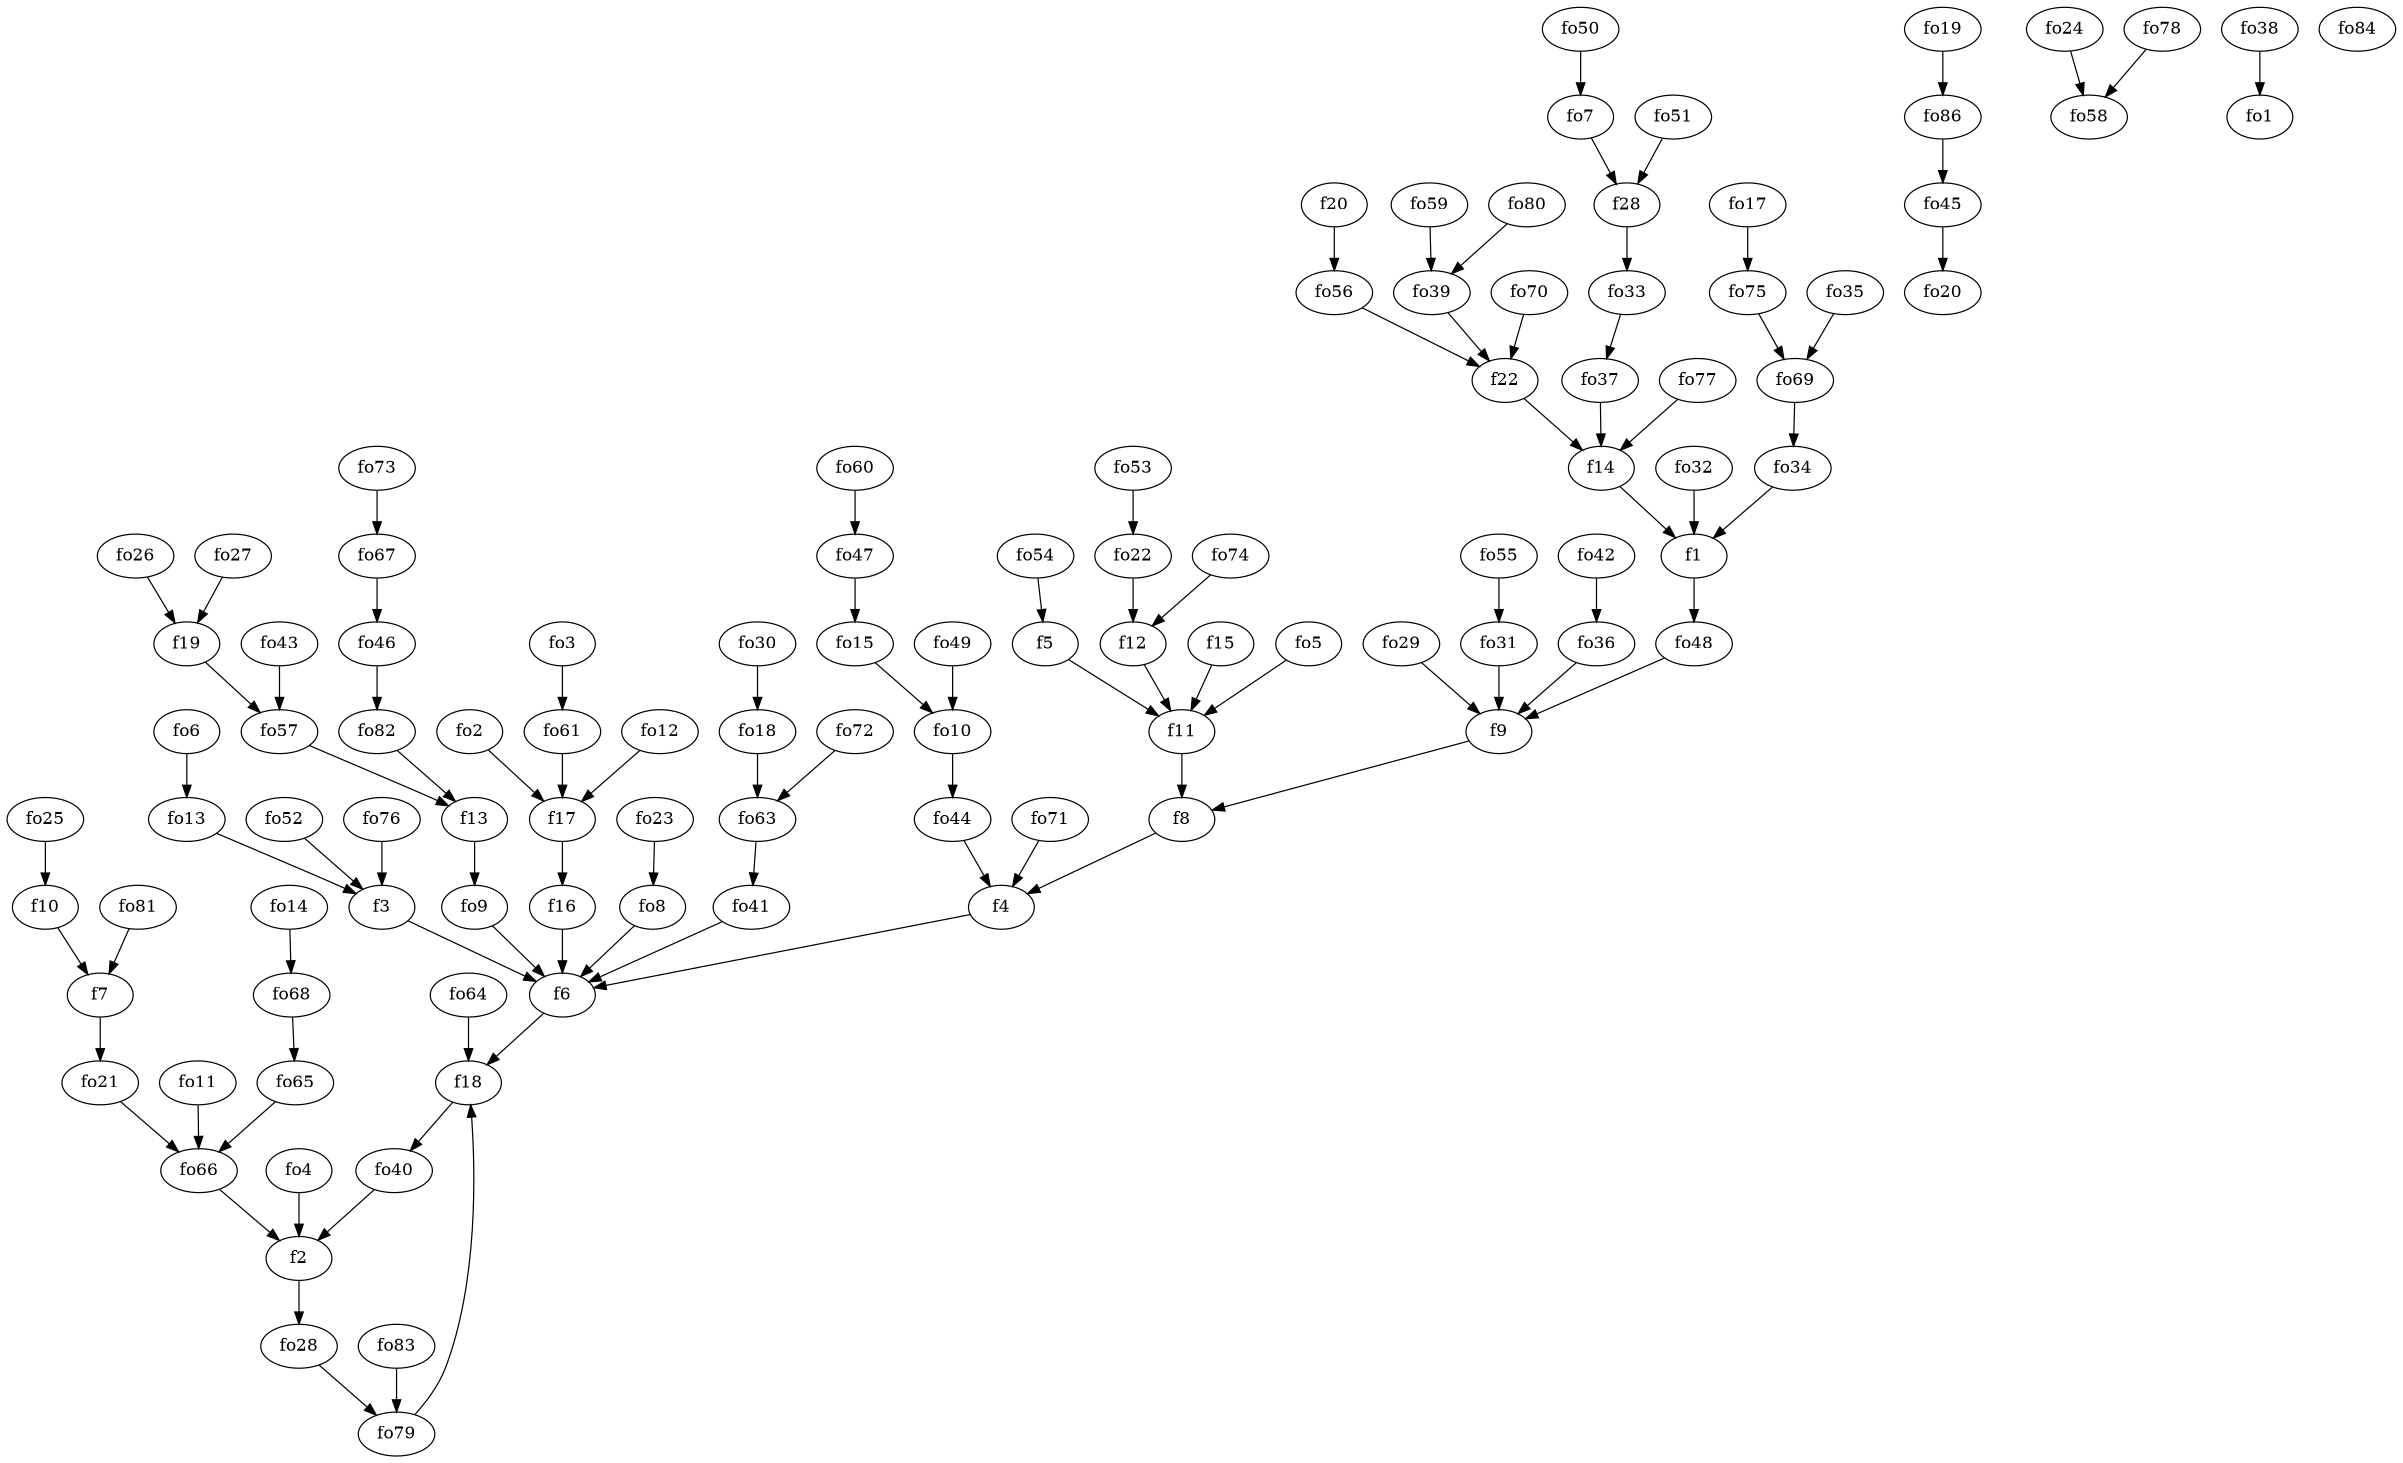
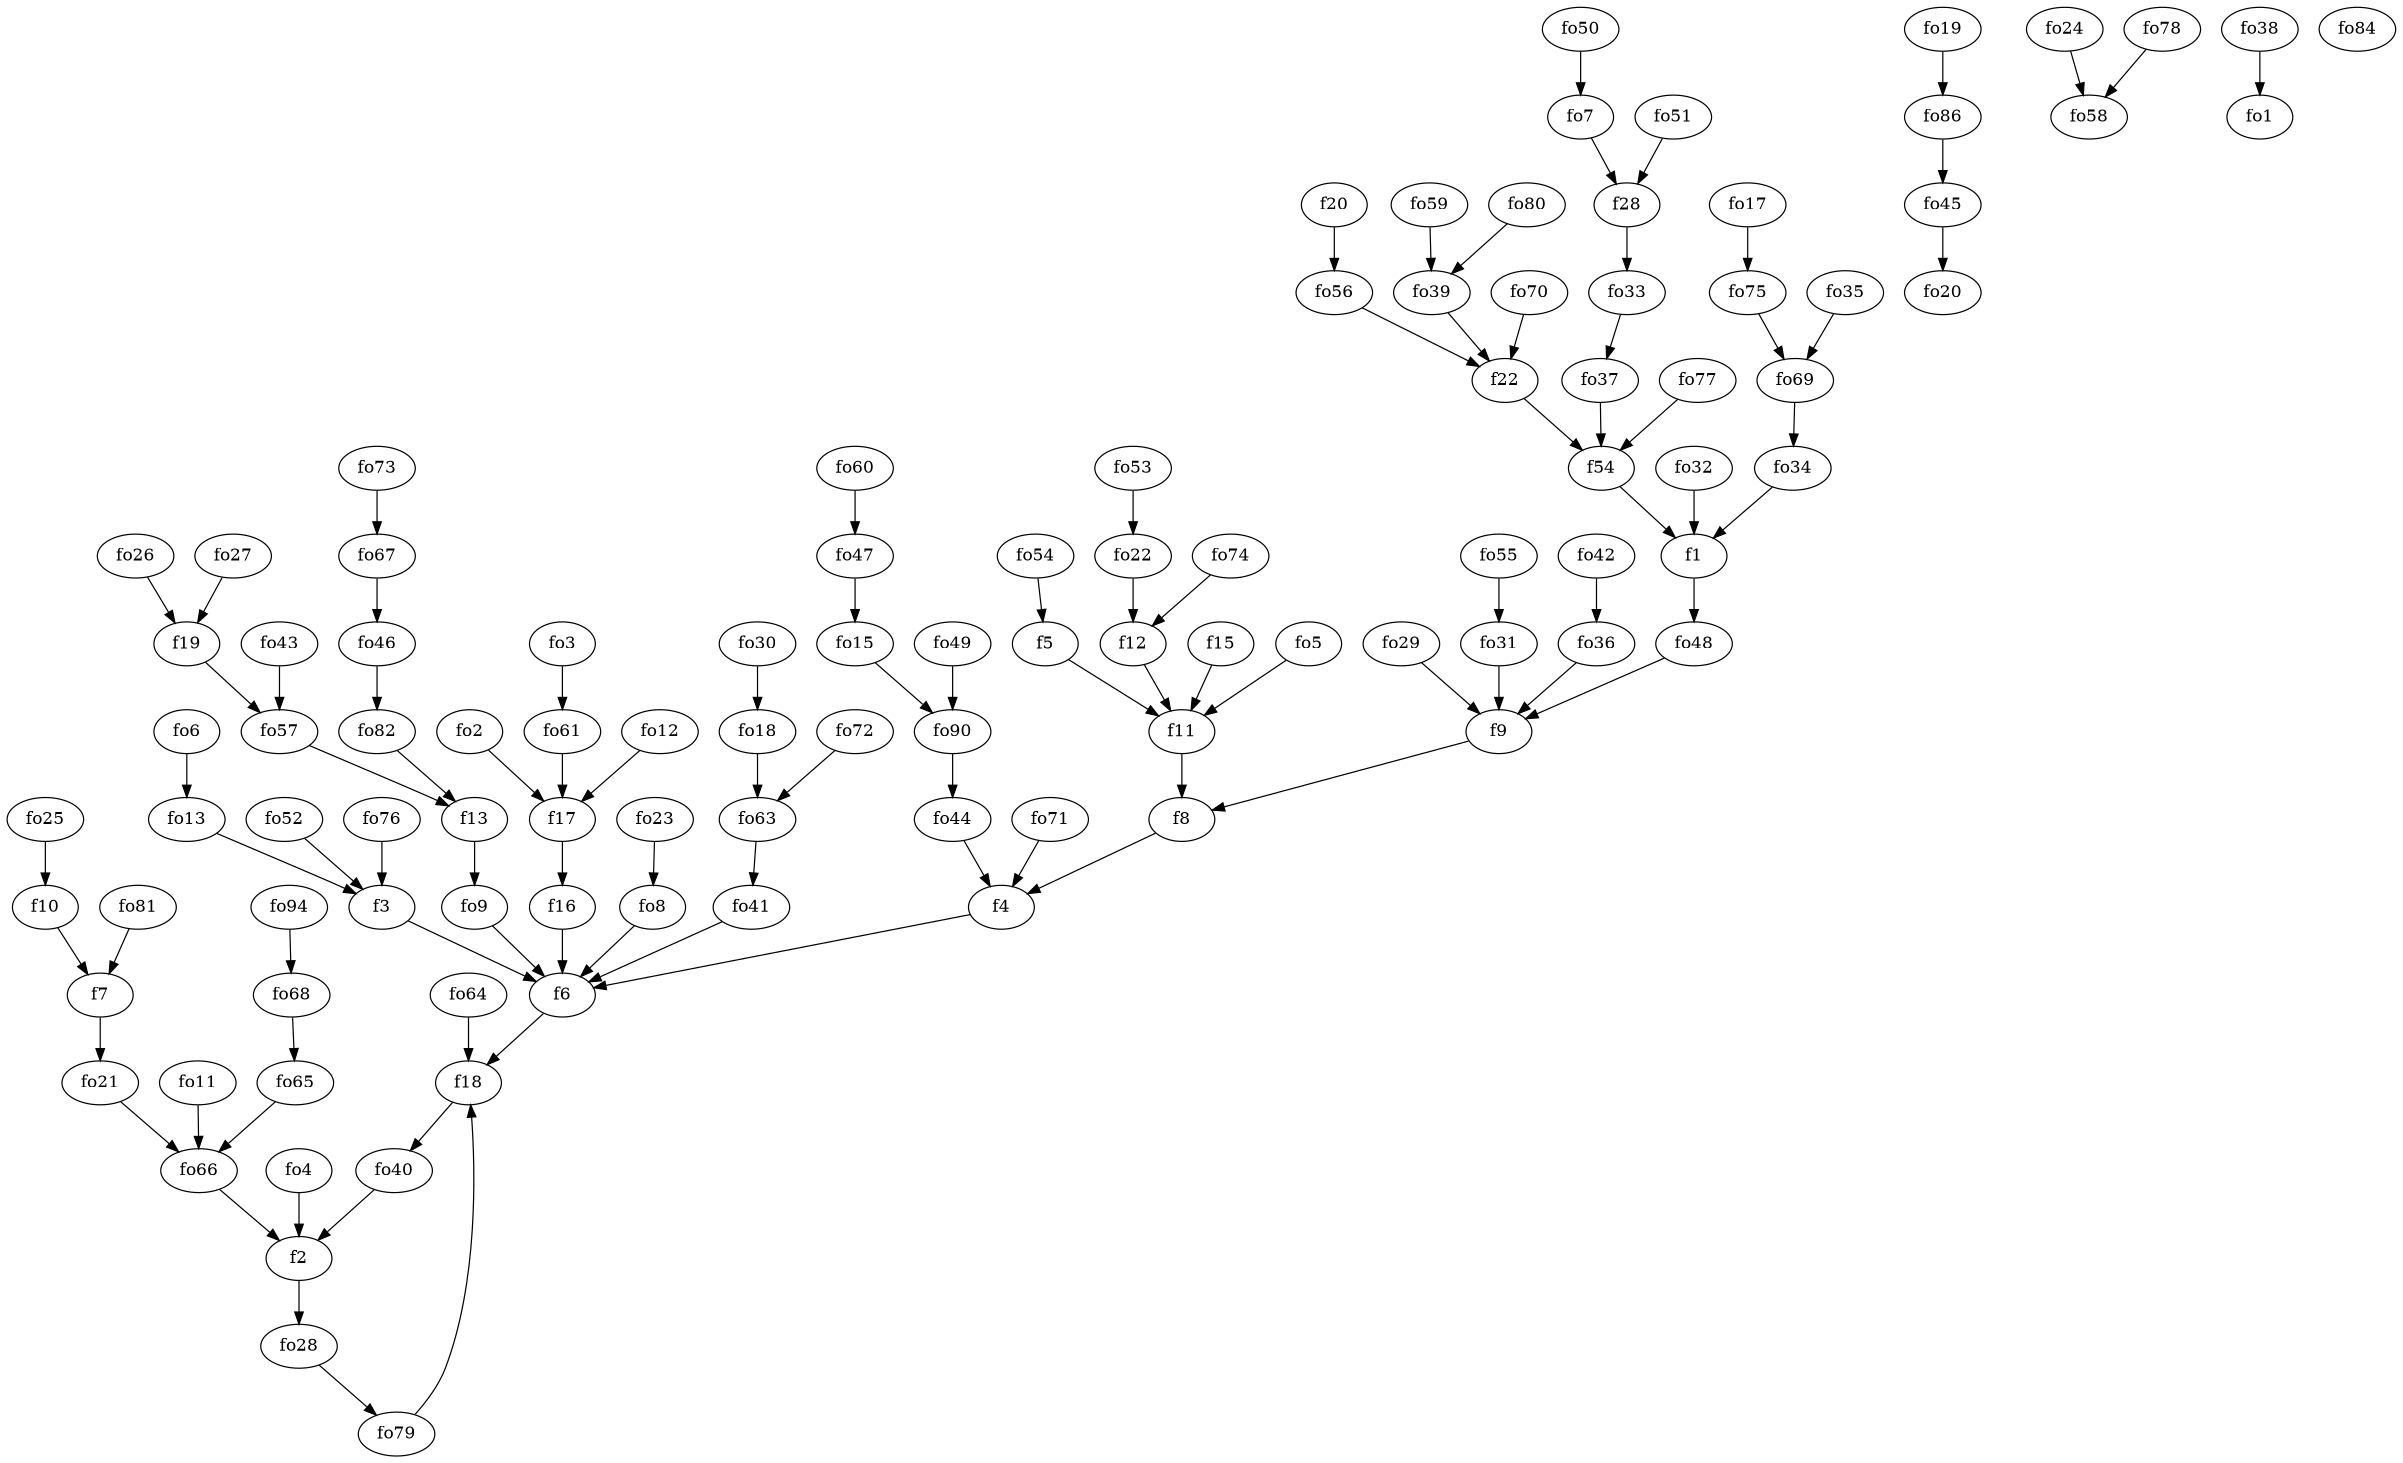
  strict digraph {
    edge [weight=2]
    f1
    fo48
    f9
    f2
    fo28
    fo79
    f3
    f6
    f18
    f4
    f5
    f11
    f8
    fo40
    f7
    fo21
    fo66
    f10
    f12
    f13
    fo9
-   f14
+   f14 [label=f54]
    f15
    f16
    f17
    f19
    fo57
    f20
    fo56
    f22
    n31 [label=f28]
    fo33
    fo37
    fo2
    fo3
    fo61
    fo4
    fo5
    fo6
    fo13
    fo7
    fo8
-   fo10
+   fo10 [label=fo90]
    fo44
    fo11
    fo12
-   fo14
+   fo14 [label=fo94]
    fo68
    fo65
    fo15
    n51 [label=fo86]
    fo45
    fo20
    fo17
    fo75
    fo69
    fo18
    fo63
    fo41
    fo19
    fo22
    fo23
    fo24
    fo58
    fo25
    fo26
    fo27
    fo29
    fo30
    fo31
    fo32
    fo34
    fo35
    fo36
    fo38
    fo1
    fo39
    fo42
    fo43
    fo46
    fo82
    fo47
    fo49
    fo50
    fo51
    fo52
    fo53
    fo54
    fo55
    fo59
    fo60
    fo64
    fo67
    fo70
    fo71
    fo72
    fo73
    fo74
    fo76
    fo77
    fo78
    fo80
    fo81
-   fo83
    fo84
    f1 -> fo48
    fo48 -> f9
    f9 -> f8
    f2 -> fo28
    fo28 -> fo79
    fo79 -> f18
    f3 -> f6
    f6 -> f18
    f18 -> fo40
    f4 -> f6
    f5 -> f11
    f11 -> f8
    f8 -> f4
    fo40 -> f2
    f7 -> fo21
    fo21 -> fo66
    fo66 -> f2
    f10 -> f7
    f12 -> f11
    f13 -> fo9
    fo9 -> f6
    f14 -> f1
    f15 -> f11
    f16 -> f6
    f17 -> f16
    f19 -> fo57
    fo57 -> f13
    f20 -> fo56
    fo56 -> f22
    f22 -> f14
    n31 -> fo33
    fo33 -> fo37
    fo37 -> f14
    fo2 -> f17
    fo3 -> fo61
    fo61 -> f17
    fo4 -> f2
    fo5 -> f11
    fo6 -> fo13
    fo13 -> f3
    fo7 -> n31
    fo8 -> f6
    fo10 -> fo44
    fo44 -> f4
    fo11 -> fo66
    fo12 -> f17
    fo14 -> fo68
    fo68 -> fo65
    fo65 -> fo66
    fo15 -> fo10
    n51 -> fo45
    fo45 -> fo20
    fo17 -> fo75
    fo75 -> fo69
    fo69 -> fo34
    fo18 -> fo63
    fo63 -> fo41
    fo41 -> f6
    fo19 -> n51
    fo22 -> f12
    fo23 -> fo8
    fo24 -> fo58
    fo25 -> f10
    fo26 -> f19
    fo27 -> f19
    fo29 -> f9
    fo30 -> fo18
    fo31 -> f9
    fo32 -> f1
    fo34 -> f1
    fo35 -> fo69
    fo36 -> f9
    fo38 -> fo1
    fo39 -> f22
    fo42 -> fo36
    fo43 -> fo57
    fo46 -> fo82
    fo82 -> f13
    fo47 -> fo15
    fo49 -> fo10
    fo50 -> fo7
    fo51 -> n31
    fo52 -> f3
    fo53 -> fo22
    fo54 -> f5
    fo55 -> fo31
    fo59 -> fo39
    fo60 -> fo47
    fo64 -> f18
    fo67 -> fo46
    fo70 -> f22
    fo71 -> f4
    fo72 -> fo63
    fo73 -> fo67
    fo74 -> f12
    fo76 -> f3
    fo77 -> f14
    fo78 -> fo58
    fo80 -> fo39
    fo81 -> f7
-   fo83 -> fo79
  }
